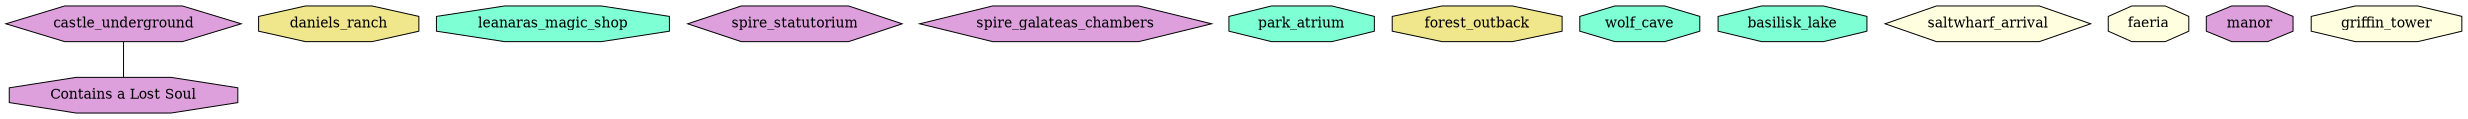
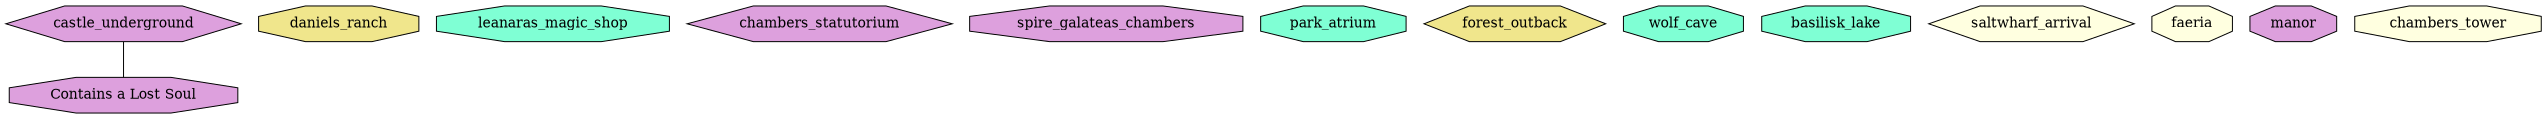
  graph {
    node [shape=octagon style=filled fillcolor=plum]
    castle_underground [shape=hexagon]
    daniels_ranch [fillcolor=khaki]
    leanaras_magic_shop [fillcolor=aquamarine]
-   spire_statutorium [shape=hexagon]
-   spire_galateas_chambers [shape=hexagon]
+   spire_statutorium [shape=hexagon label=chambers_statutorium]
+   spire_galateas_chambers
    park_atrium [fillcolor=aquamarine]
-   forest_outback [fillcolor=khaki]
+   forest_outback [shape=hexagon fillcolor=khaki]
    wolf_cave [fillcolor=aquamarine]
    basilisk_lake [fillcolor=aquamarine]
    saltwharf_arrival [shape=hexagon fillcolor=lightyellow]
    faeria [fillcolor=lightyellow]
    manor
-   griffin_tower [fillcolor=lightyellow]
+   griffin_tower [fillcolor=lightyellow label=chambers_tower]
    "Contains a Lost Soul"
    subgraph sub_1 {
      castle_underground
      daniels_ranch
      leanaras_magic_shop
      spire_statutorium
      spire_galateas_chambers
      park_atrium
      forest_outback
      wolf_cave
      basilisk_lake
      saltwharf_arrival
      faeria
      manor
      griffin_tower
    }
    castle_underground -- "Contains a Lost Soul"
  }
